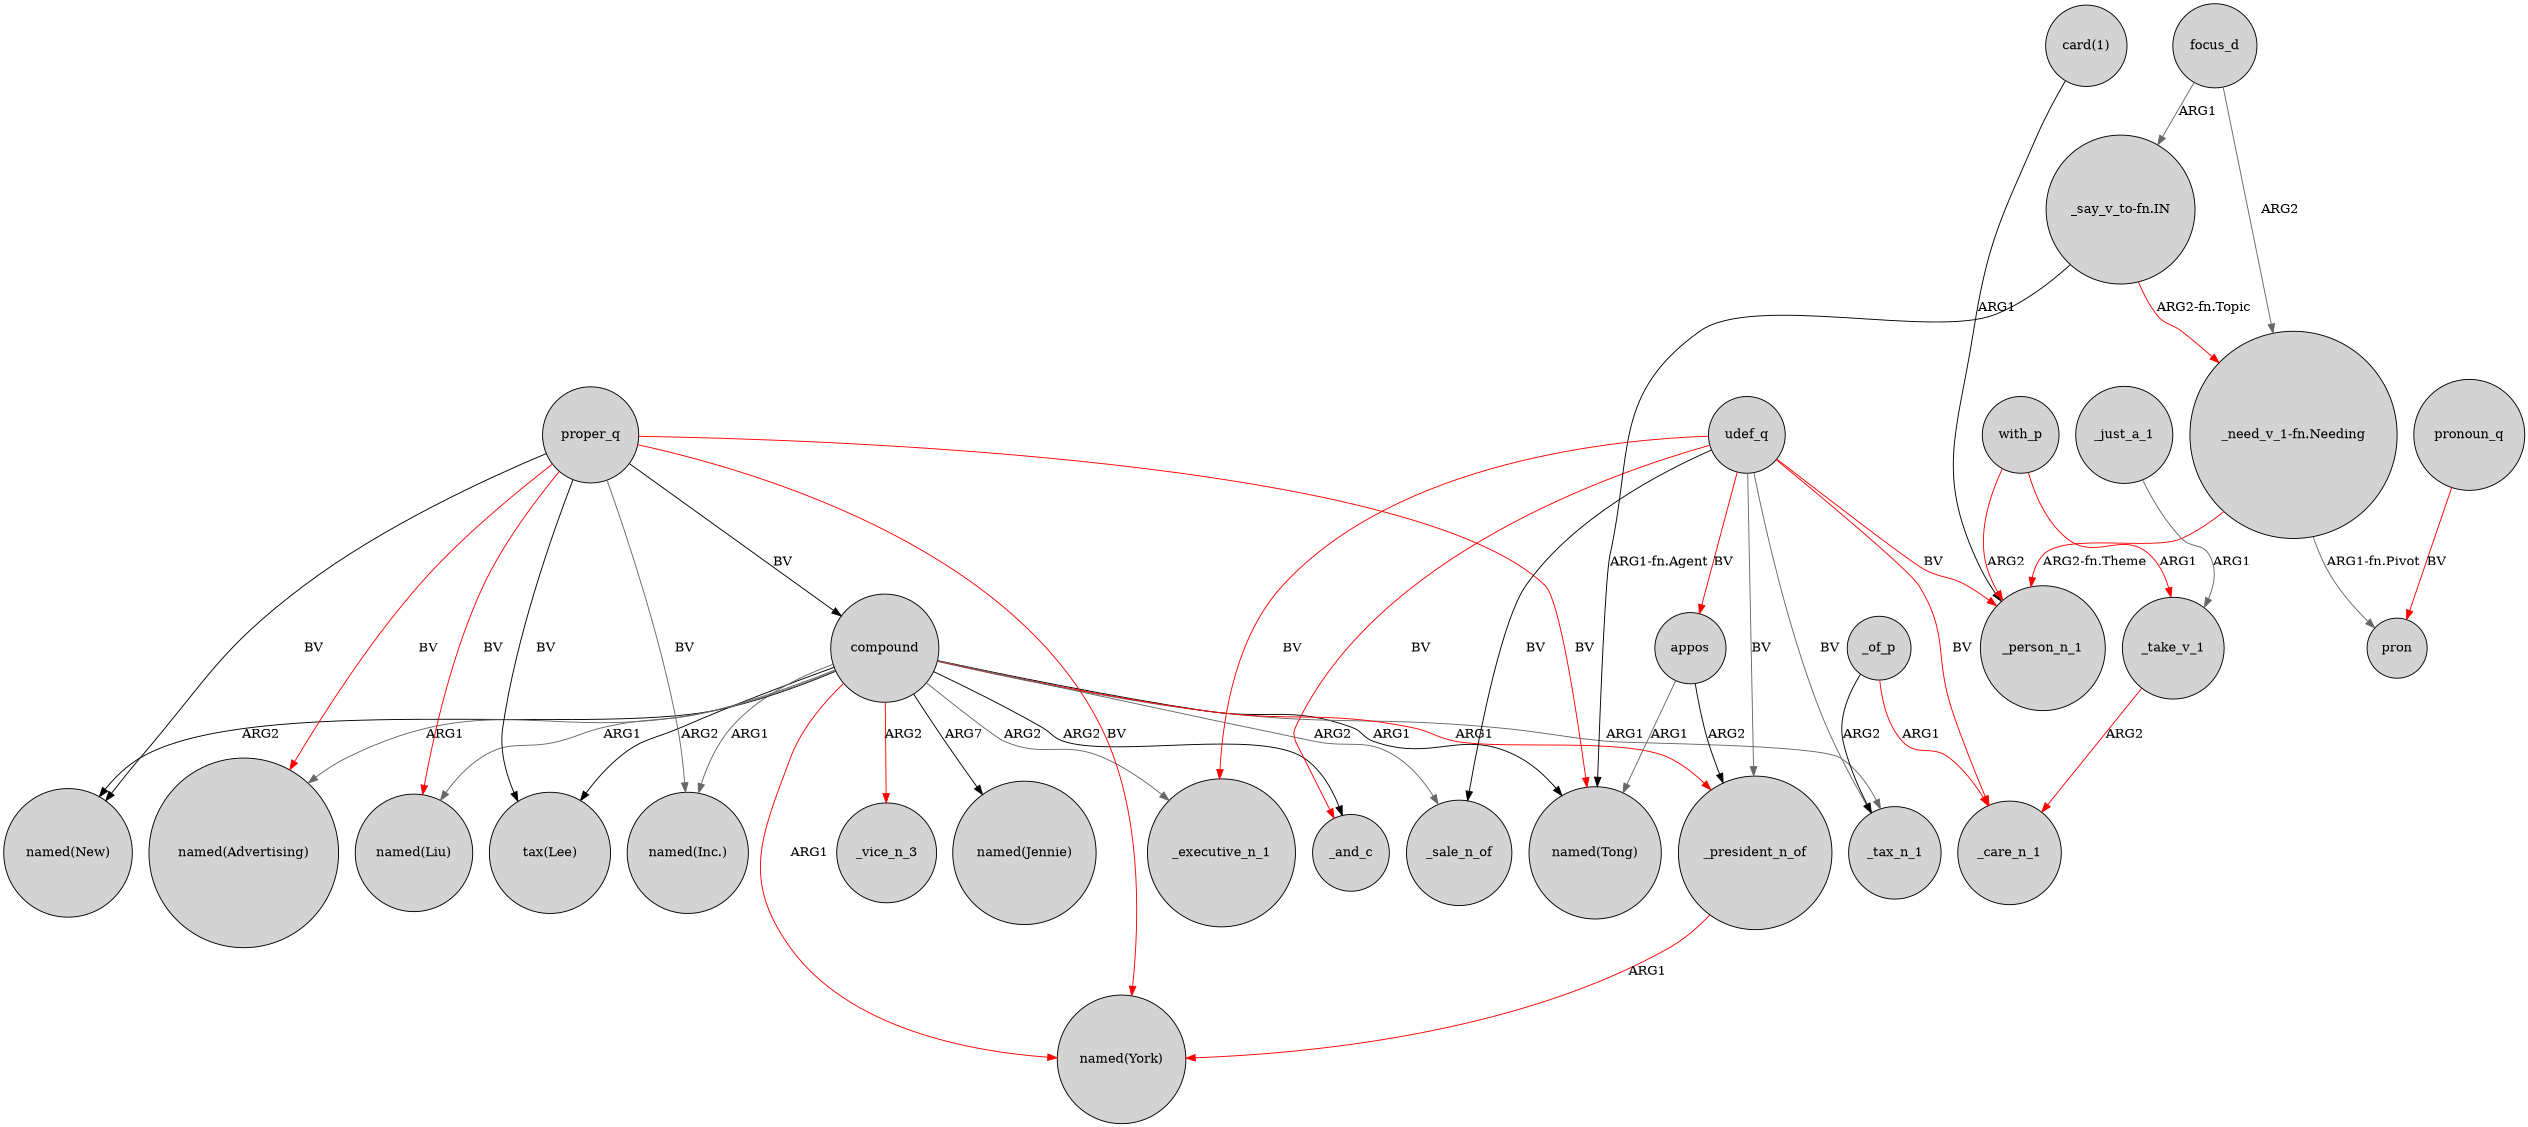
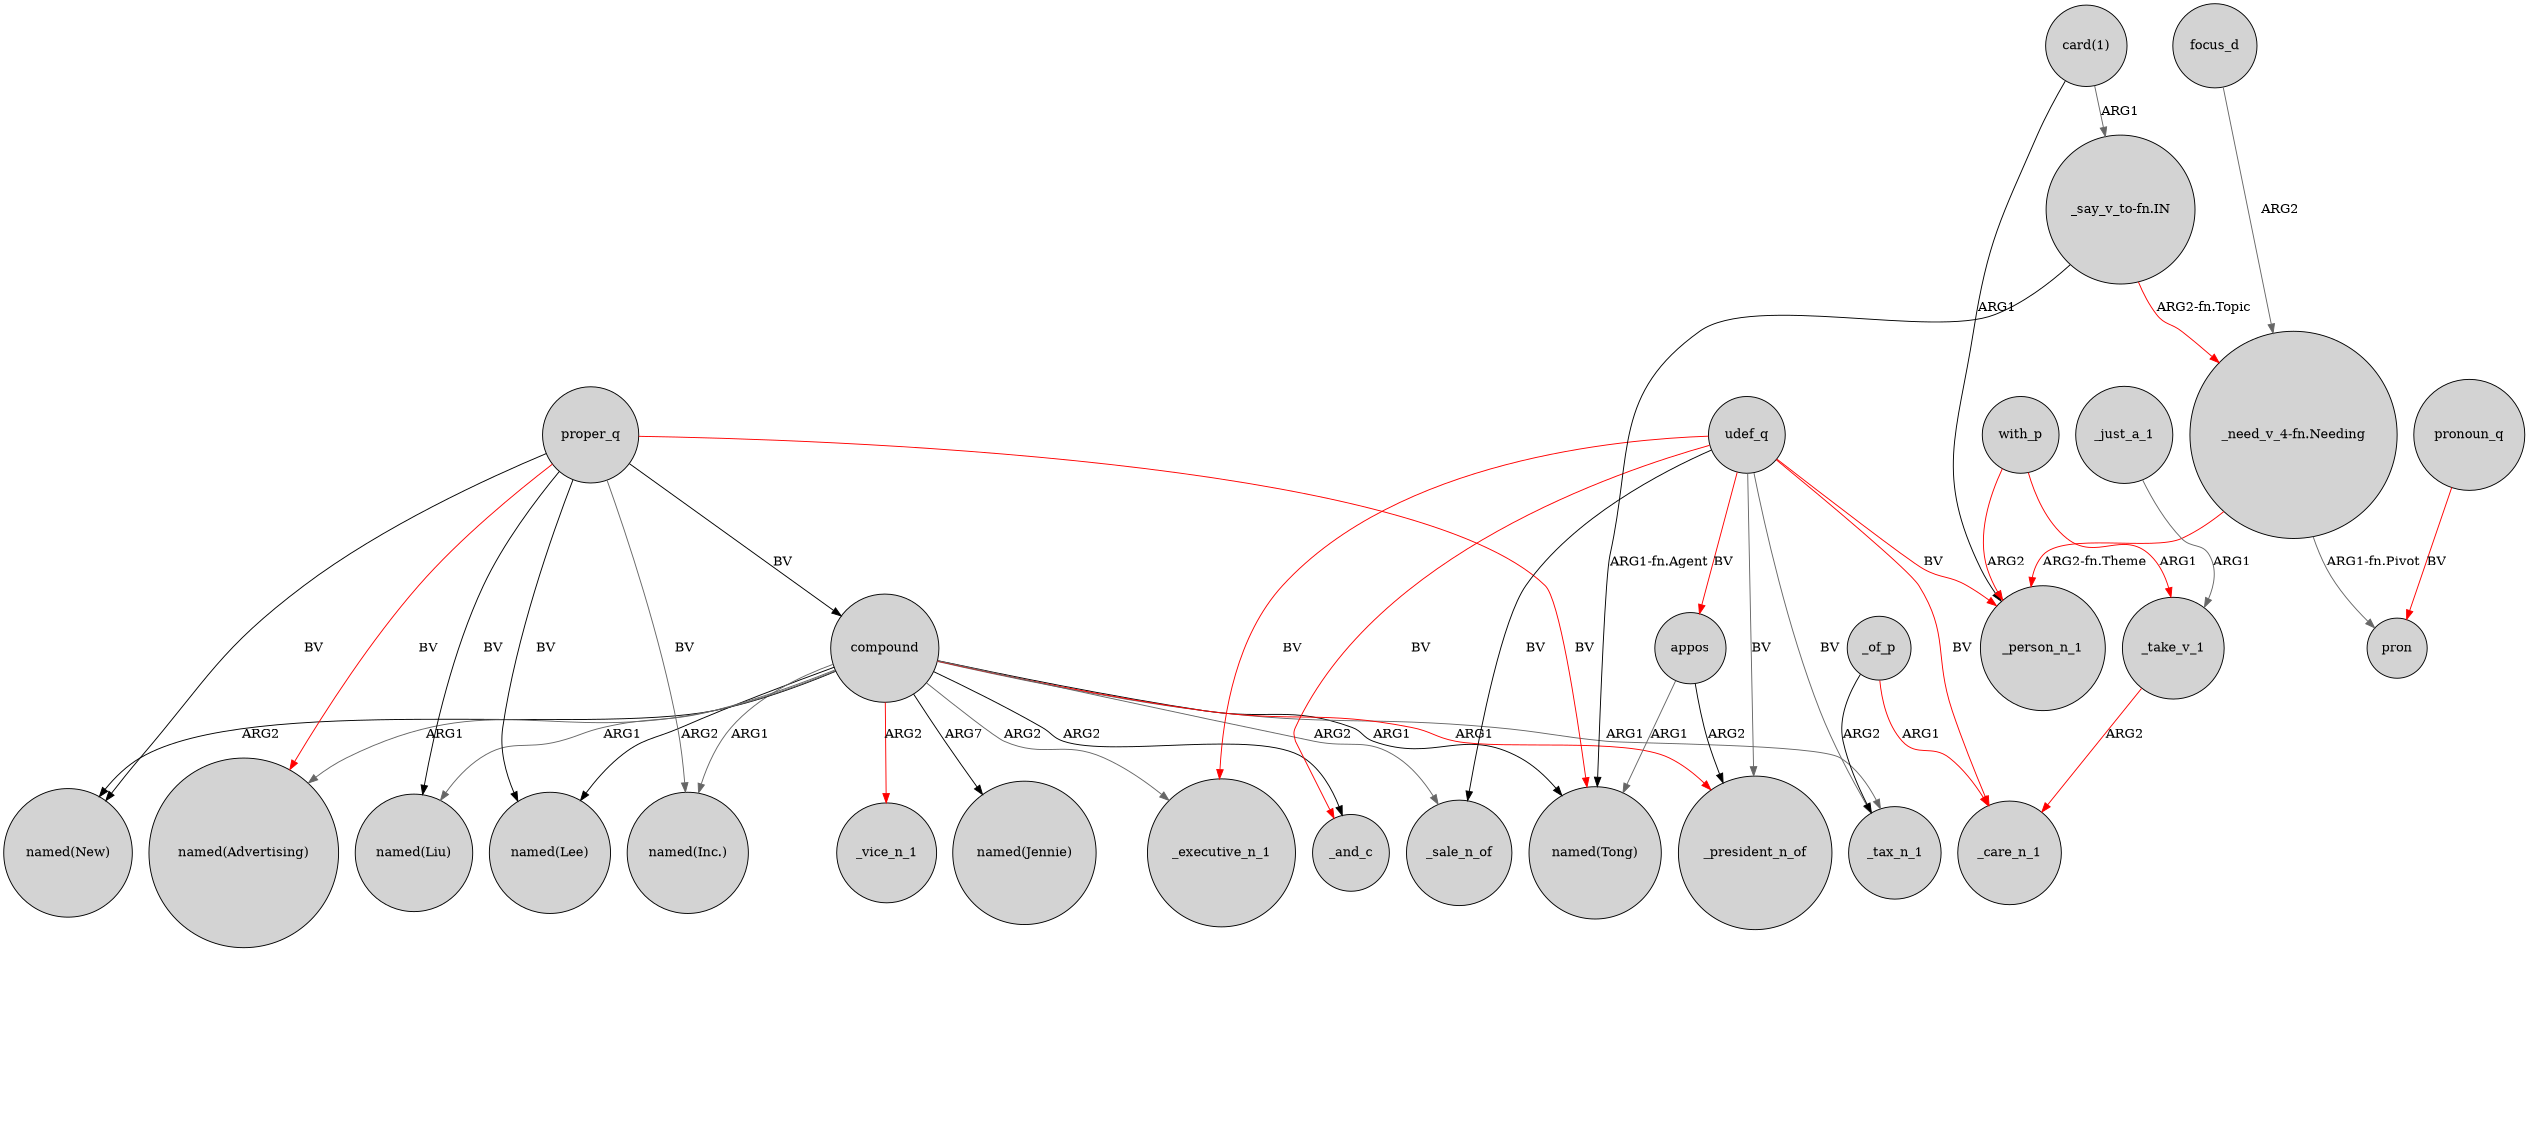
  digraph {
    node [shape=circle style=filled]
    edge [color=red]
    compound
-   "named(Lee)" [label="tax(Lee)"]
+   "named(Lee)"
    "named(Inc.)"
-   _vice_n_1 [label=_vice_n_3]
+   _vice_n_1
    "named(New)"
    _executive_n_1
    "named(Tong)"
    "named(Jennie)"
    _tax_n_1
    _president_n_of
-   "named(York)"
    "named(Advertising)"
    _and_c
    _sale_n_of
    "named(Liu)"
    proper_q
    udef_q
    _care_n_1
    _person_n_1
    appos
    "_say_v_to-fn.IN"
-   "_need_v_1-fn.Needing"
+   "_need_v_1-fn.Needing" [label="_need_v_4-fn.Needing"]
    pron
    "card(1)"
    _just_a_1
    _take_v_1
    with_p
    focus_d
    pronoun_q
    _of_p
    compound -> "named(Lee)" [color=black label=ARG2]
    compound -> "named(Inc.)" [color=gray40 label=ARG1]
    compound -> _vice_n_1 [label=ARG2]
    compound -> "named(New)" [color=black label=ARG2]
    compound -> _executive_n_1 [color=gray40 label=ARG2]
    compound -> "named(Tong)" [color=black label=ARG1]
    compound -> "named(Jennie)" [color=black label=ARG7]
    compound -> _tax_n_1 [color=gray40 label=ARG1]
    compound -> _president_n_of [label=ARG1]
-   compound -> "named(York)" [label=ARG1]
    compound -> "named(Advertising)" [color=gray40 label=ARG1]
    compound -> _and_c [color=black label=ARG2]
    compound -> _sale_n_of [color=gray40 label=ARG2]
    compound -> "named(Liu)" [color=gray40 label=ARG1]
-   _president_n_of -> "named(York)" [label=ARG1]
    proper_q -> compound [color=black label=BV]
    proper_q -> "named(Lee)" [color=black label=BV]
    proper_q -> "named(Inc.)" [color=gray40 label=BV]
    proper_q -> "named(New)" [color=black label=BV]
    proper_q -> "named(Tong)" [label=BV]
-   proper_q -> "named(York)" [label=BV]
    proper_q -> "named(Advertising)" [label=BV]
-   proper_q -> "named(Liu)" [label=BV]
+   proper_q -> "named(Liu)" [color=black label=BV]
    udef_q -> _executive_n_1 [label=BV]
    udef_q -> _tax_n_1 [color=gray40 label=BV]
    udef_q -> _president_n_of [color=gray40 label=BV]
    udef_q -> _and_c [label=BV]
    udef_q -> _sale_n_of [color=black label=BV]
    udef_q -> _care_n_1 [label=BV]
    udef_q -> _person_n_1 [label=BV]
    udef_q -> appos [label=BV]
    appos -> "named(Tong)" [color=gray40 label=ARG1]
    appos -> _president_n_of [color=black label=ARG2]
    "_say_v_to-fn.IN" -> "named(Tong)" [color=black label="ARG1-fn.Agent"]
    "_say_v_to-fn.IN" -> "_need_v_1-fn.Needing" [label="ARG2-fn.Topic"]
    "_need_v_1-fn.Needing" -> _person_n_1 [label="ARG2-fn.Theme"]
    "_need_v_1-fn.Needing" -> pron [color=gray40 label="ARG1-fn.Pivot"]
    "card(1)" -> _person_n_1 [color=black label=ARG1]
    _just_a_1 -> _take_v_1 [color=gray40 label=ARG1]
    _take_v_1 -> _care_n_1 [label=ARG2]
    with_p -> _person_n_1 [label=ARG2]
    with_p -> _take_v_1 [label=ARG1]
-   focus_d -> "_say_v_to-fn.IN" [color=gray40 label=ARG1]
+   "card(1)" -> "_say_v_to-fn.IN" [color=gray40 label=ARG1]
    focus_d -> "_need_v_1-fn.Needing" [color=gray40 label=ARG2]
    pronoun_q -> pron [label=BV]
    _of_p -> _tax_n_1 [color=black label=ARG2]
    _of_p -> _care_n_1 [label=ARG1]
  }
